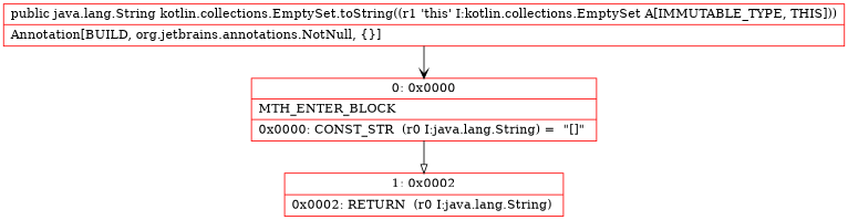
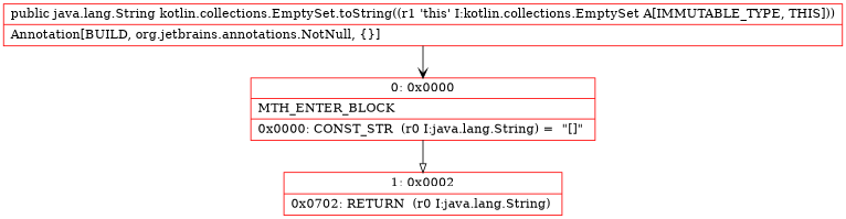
  digraph {
    node [shape=record color=red]
    edge [style=solid]
    n1 [label="{0\:\ 0x0000|MTH_ENTER_BLOCK\l|0x0000: CONST_STR  (r0 I:java.lang.String) =  \"[]\" \l}"]
-   n2 [label="{1\:\ 0x0002|0x0002: RETURN  (r0 I:java.lang.String) \l}"]
+   n2 [label="{1\:\ 0x0002|0x0702: RETURN  (r0 I:java.lang.String) \l}"]
    n3 [label="{public java.lang.String kotlin.collections.EmptySet.toString((r1 'this' I:kotlin.collections.EmptySet A[IMMUTABLE_TYPE, THIS]))  | Annotation[BUILD, org.jetbrains.annotations.NotNull, \{\}]\l}"]
    n1 -> n2 [arrowhead=onormal]
    n3 -> n1 [arrowhead=vee]
  }
